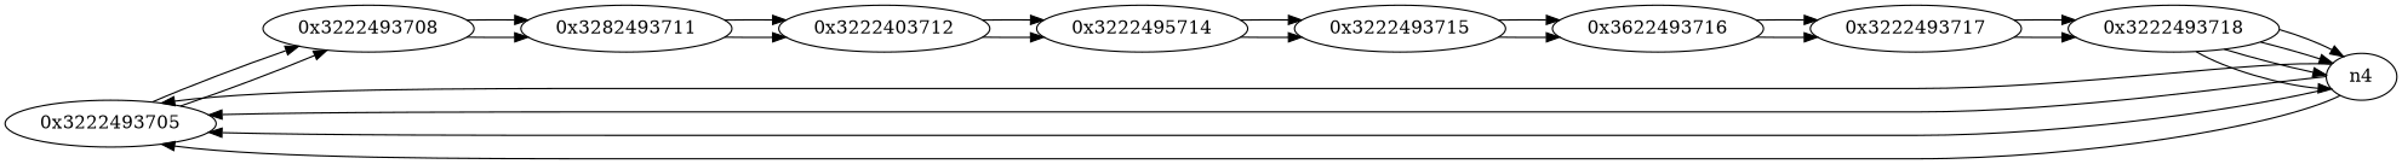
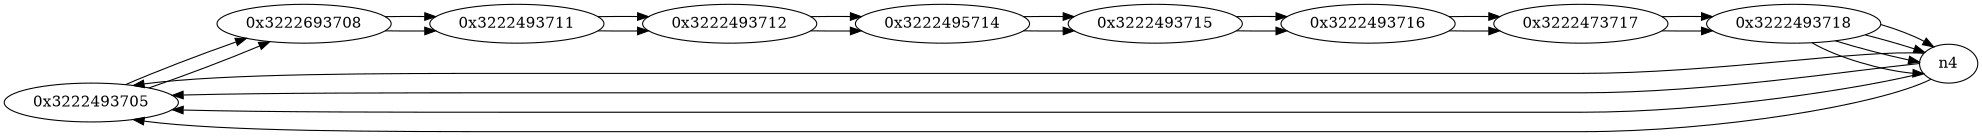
  digraph {
    rankdir=LR
    n1 [label="0x3222493705"]
-   n2 [label="0x3222493708"]
-   n3 [label="0x3282493711"]
-   n4 [label="0x3222403712"]
+   n2 [label="0x3222693708"]
+   n3 [label="0x3222493711"]
+   n4 [label="0x3222493712"]
    n5 [label="0x3222495714"]
    n6 [label="0x3222493715"]
-   n7 [label="0x3622493716"]
-   n8 [label="0x3222493717"]
+   n7 [label="0x3222493716"]
+   n8 [label="0x3222473717"]
    n9 [label="0x3222493718"]
    n10 [label=n4]
    n1 -> n2
    n1 -> n2
    n2 -> n3
    n2 -> n3
    n3 -> n4
    n3 -> n4
    n4 -> n5
    n4 -> n5
    n5 -> n6
    n5 -> n6
    n6 -> n7
    n6 -> n7
    n7 -> n8
    n7 -> n8
    n8 -> n9
    n8 -> n9
    n9 -> n10
    n9 -> n10
    n9 -> n10
    n9 -> n10
    n10 -> n1
    n10 -> n1
    n10 -> n1
    n10 -> n1
  }
